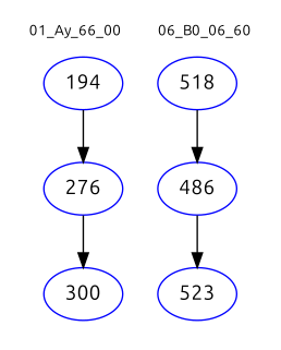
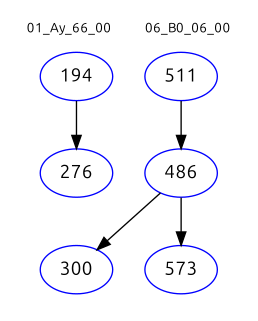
  digraph {
    fontname=Ubuntu
    node [color=blue fontname=Ubuntu]
    edge [color=black fontname=Ubuntu]
    n1 [label=194]
    n2 [label=276]
    n3 [label=300]
-   n4 [label=518]
+   n4 [label=511]
    n5 [label=486]
-   n6 [label=523]
+   n6 [label=573]
    subgraph cluster_1 {
      color=white
      fontsize=10
      label="01_Ay_66_00"
      n1
      n2
      n3
    }
    subgraph cluster_2 {
      color=white
      fontsize=10
-     label="06_B0_06_60"
+     label="06_B0_06_00"
      n4
      n5
      n6
    }
    n1 -> n2
-   n2 -> n3
+   n5 -> n3
    n4 -> n5
    n5 -> n6
  }
